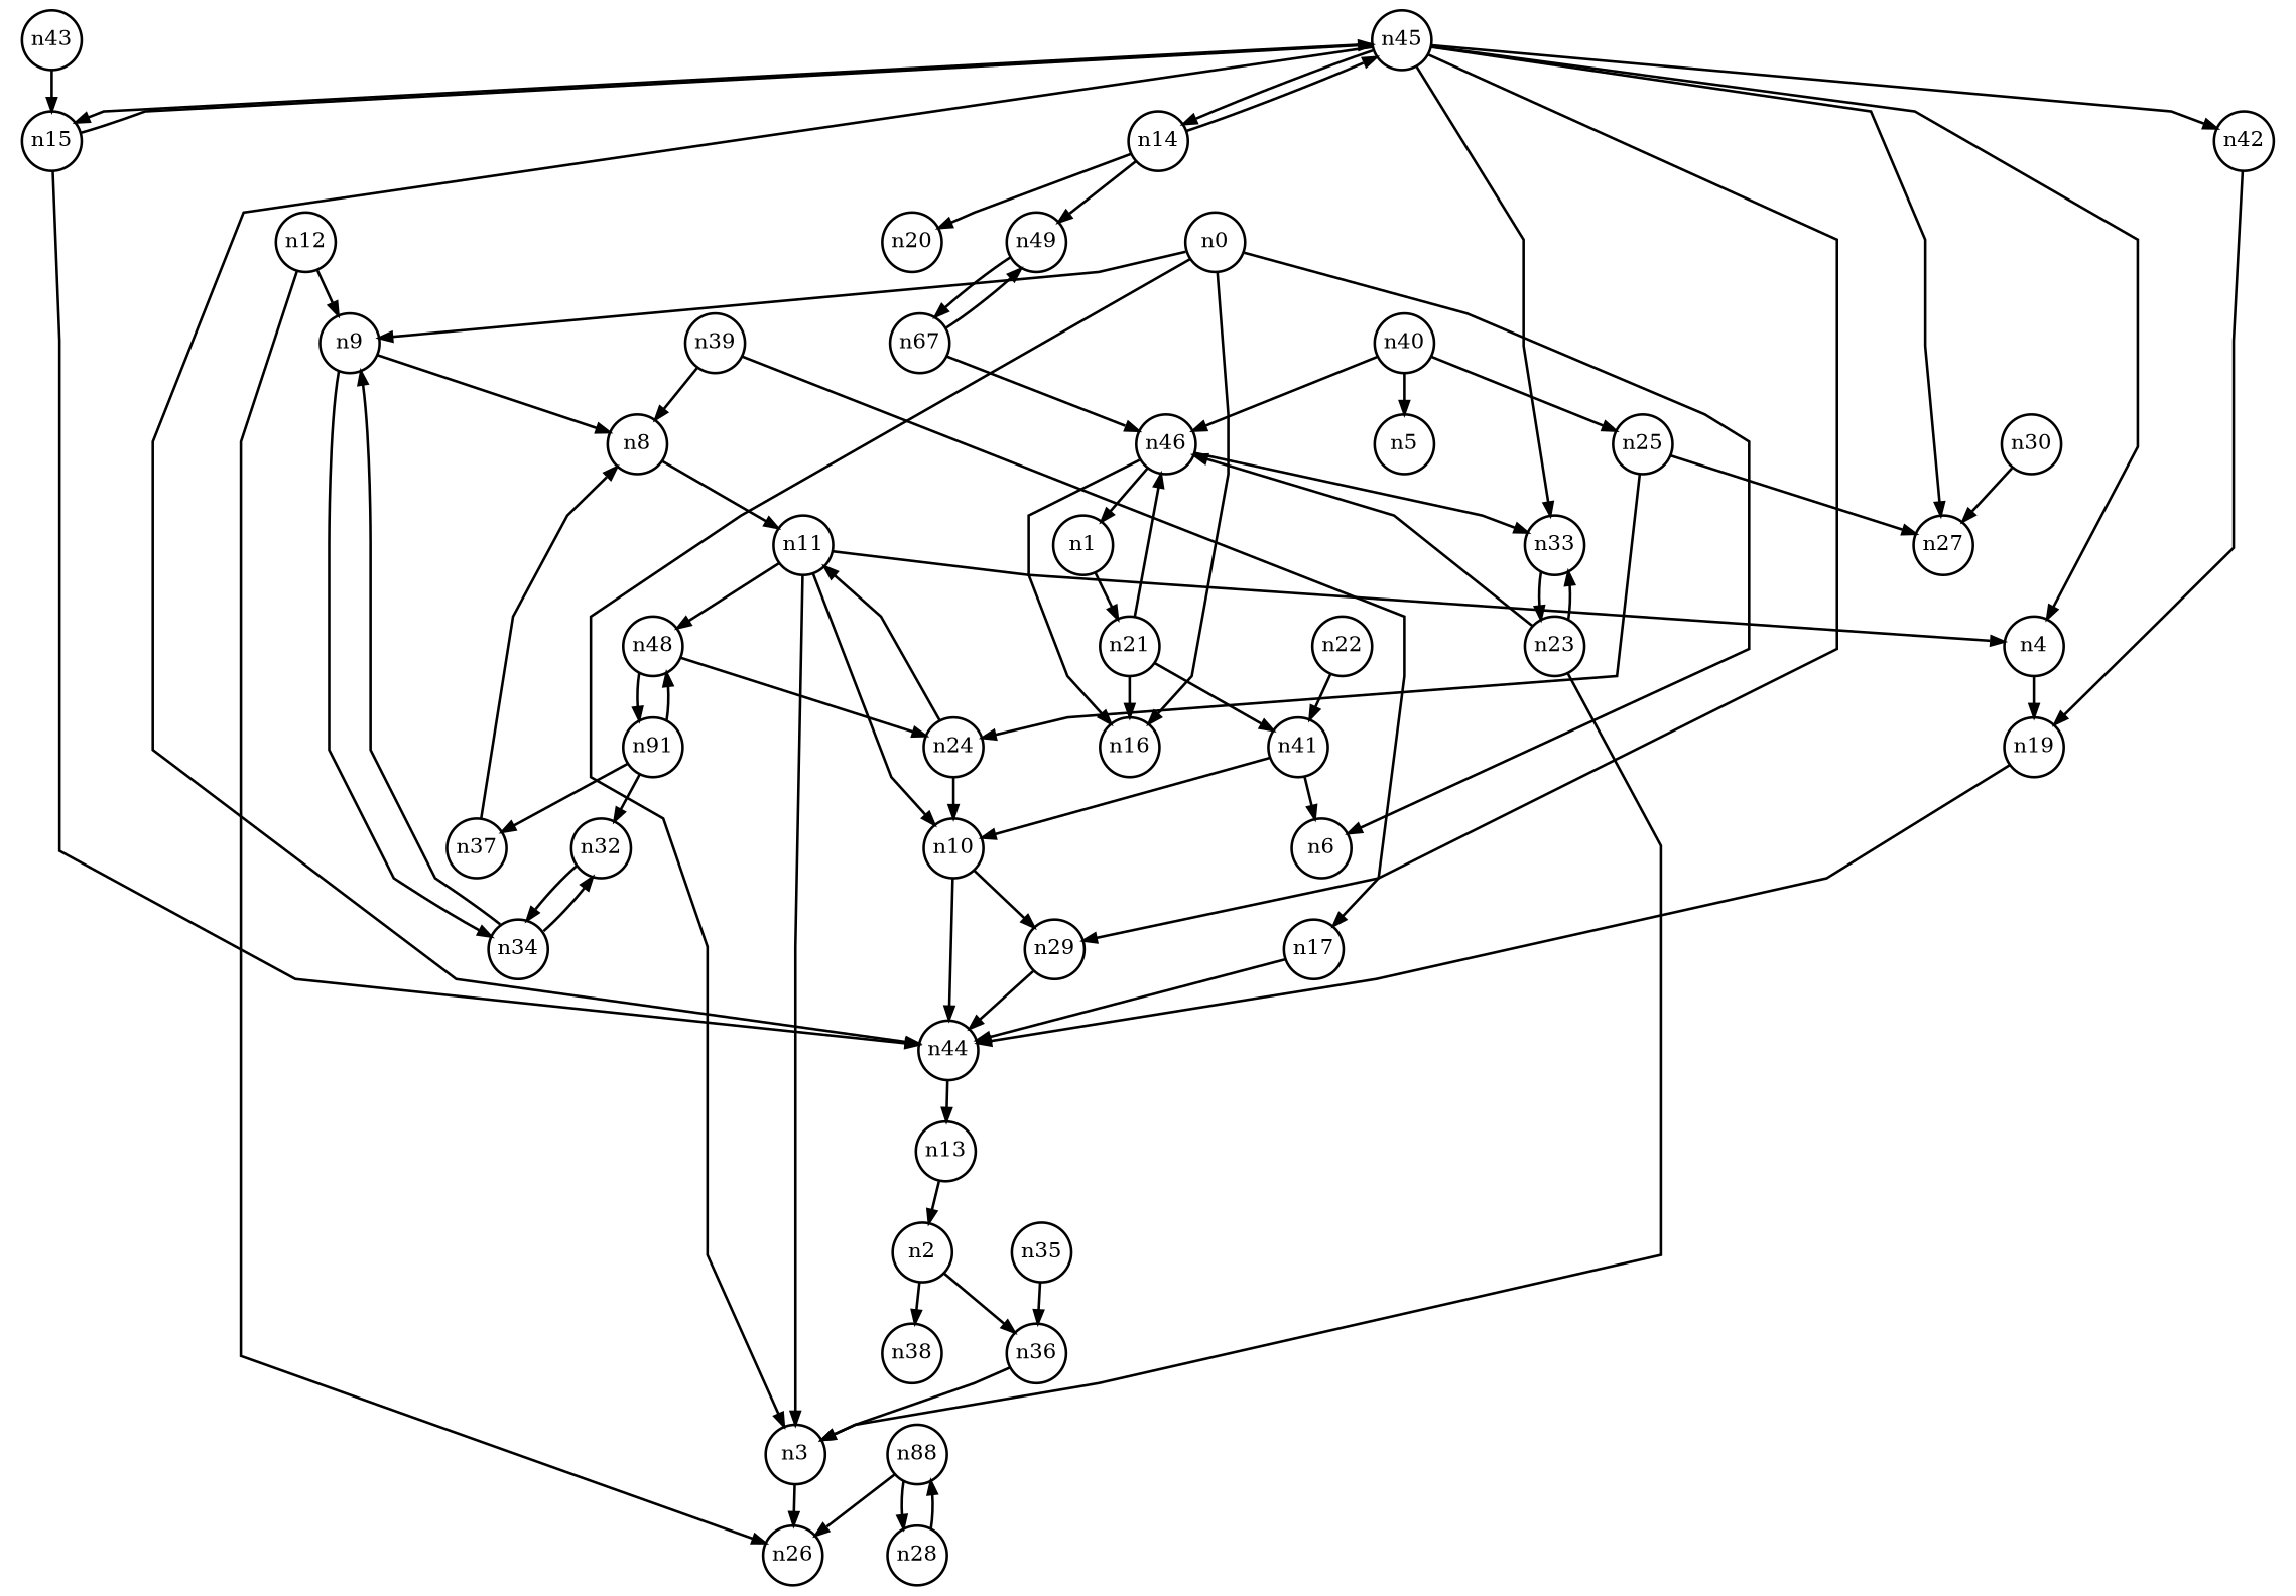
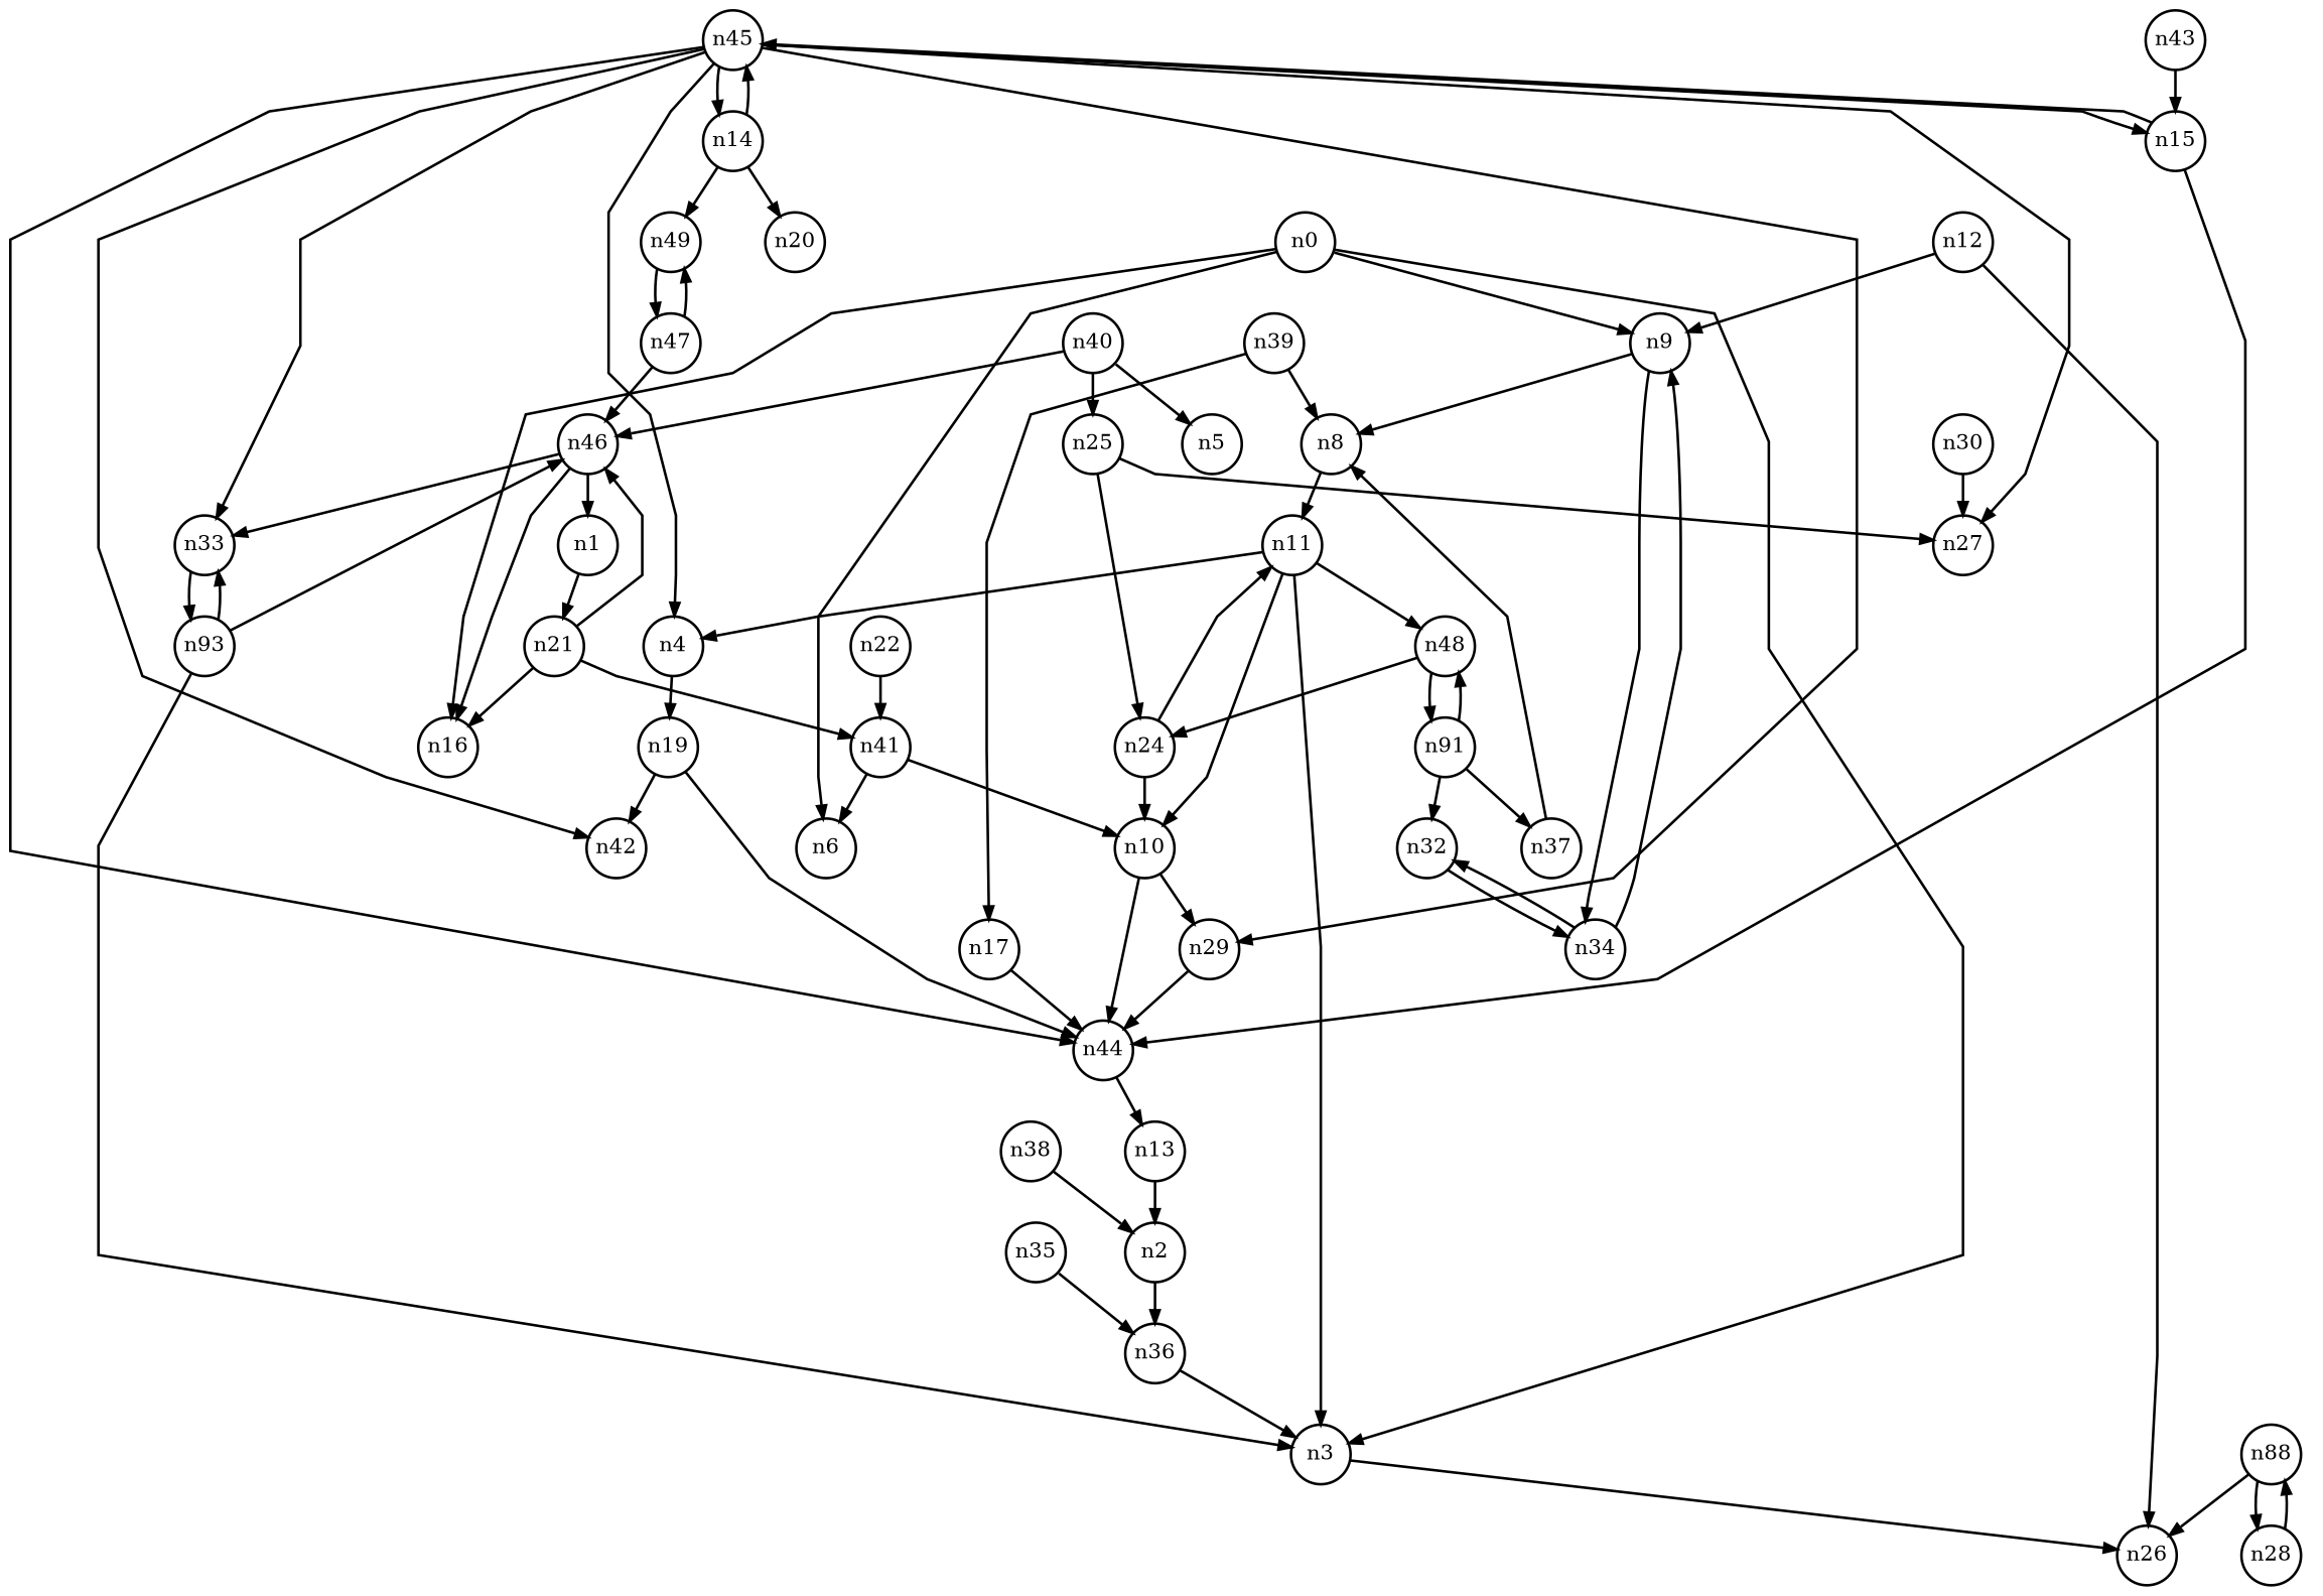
  digraph {
    fontsize=8
    nodesep=0.22
    nodesize=0.16
    ranksep=0.22
    splines=polyline
    node [fixedsize=shape fontsize=8 shape=circle]
    edge [arrowsize=0.5]
    n3 [width=0.32]
    n26 [width=0.32]
    n0 [width=0.32]
    n6 [width=0.32]
    n9 [width=0.32]
    n16 [width=0.32]
    n8 [width=0.32]
    n34 [width=0.32]
    n19 [width=0.32]
    n44 [width=0.32]
    n11 [width=0.32]
    n32 [width=0.32]
    n13 [width=0.32]
    n4 [width=0.32]
    n10 [width=0.32]
    n48 [width=0.32]
    n36 [width=0.32]
    n2 [width=0.32]
    n29 [width=0.32]
    n24 [width=0.32]
    n31 [label=n91 width=0.32]
    n37 [width=0.32]
    n12 [width=0.32]
    n14 [width=0.32]
    n20 [width=0.32]
    n45 [width=0.32]
    n49 [width=0.32]
    n15 [width=0.32]
    n27 [width=0.32]
    n33 [width=0.32]
    n42 [width=0.32]
-   n47 [width=0.32 label=n67]
-   n23 [width=0.32]
+   n47 [width=0.32]
+   n23 [width=0.32 label=n93]
    n46 [width=0.32]
    n1 [width=0.32]
    n17 [width=0.32]
    n39 [width=0.32]
    n18 [label=n88 width=0.32]
    n28 [width=0.32]
    n21 [width=0.32]
    n41 [width=0.32]
    n22 [width=0.32]
    n25 [width=0.32]
    n30 [width=0.32]
    n35 [width=0.32]
    n38 [width=0.32]
    n40 [width=0.32]
    n5 [width=0.32]
    n43 [width=0.32]
    n3 -> n26
    n0 -> n3
    n0 -> n6
    n0 -> n9
    n0 -> n16
    n9 -> n8
    n9 -> n34
    n8 -> n11
    n34 -> n9
    n34 -> n32
    n19 -> n44
    n44 -> n13
    n11 -> n3
    n11 -> n4
    n11 -> n10
    n11 -> n48
    n32 -> n34
    n13 -> n2
    n4 -> n19
    n10 -> n44
    n10 -> n29
    n48 -> n24
    n48 -> n31
    n36 -> n3
    n2 -> n36
    n29 -> n44
    n24 -> n11
    n24 -> n10
    n31 -> n32
    n31 -> n48
    n31 -> n37
    n37 -> n8
    n12 -> n26
    n12 -> n9
    n14 -> n20
    n14 -> n45
    n14 -> n49
    n45 -> n44
    n45 -> n4
    n45 -> n29
    n45 -> n14
    n45 -> n15
    n45 -> n27
    n45 -> n33
    n45 -> n42
    n49 -> n47
    n15 -> n44
    n15 -> n45
    n33 -> n23
-   n42 -> n19
+   n19 -> n42
    n47 -> n49
    n47 -> n46
    n23 -> n3
    n23 -> n33
    n23 -> n46
    n46 -> n16
    n46 -> n33
    n46 -> n1
    n1 -> n21
    n17 -> n44
    n39 -> n8
    n39 -> n17
    n18 -> n26
    n18 -> n28
    n28 -> n18
    n21 -> n16
    n21 -> n46
    n21 -> n41
    n41 -> n6
    n41 -> n10
    n22 -> n41
    n25 -> n24
    n25 -> n27
    n30 -> n27
    n35 -> n36
-   n2 -> n38
+   n38 -> n2
    n40 -> n46
    n40 -> n25
    n40 -> n5
    n43 -> n15
  }
